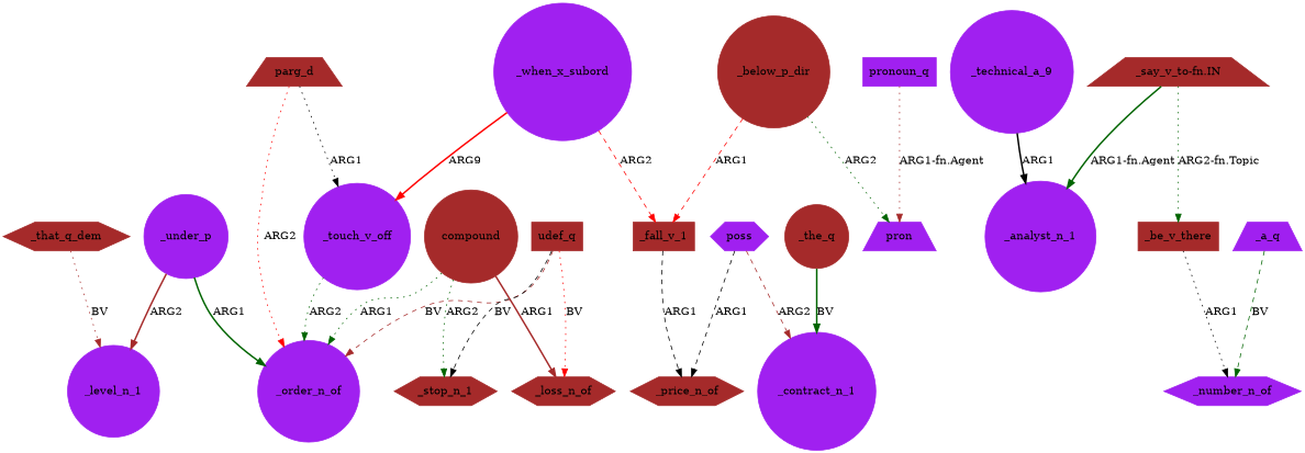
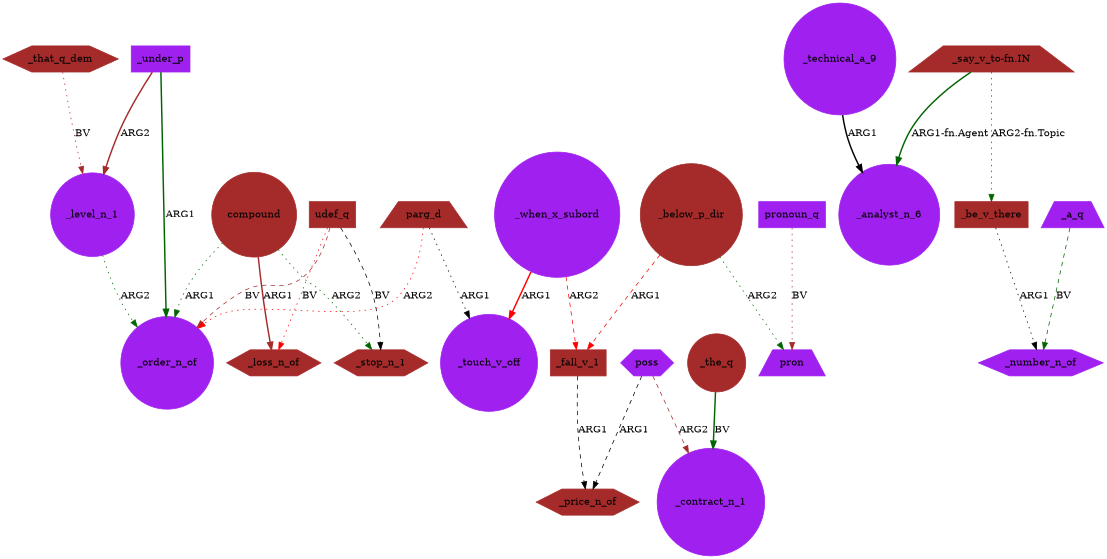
  digraph {
    node [color=purple shape=circle style=filled]
    edge [color=darkgreen style=dotted]
    _that_q_dem [color=brown shape=hexagon]
    _level_n_1
    n3 [label=_technical_a_9]
-   _analyst_n_1
+   _analyst_n_1 [label=_analyst_n_6]
    poss [shape=hexagon]
    _price_n_of [color=brown shape=hexagon]
    _contract_n_1
    _a_q [shape=trapezium]
    _number_n_of [shape=hexagon]
    udef_q [color=brown shape=box]
    _order_n_of
    _stop_n_1 [color=brown shape=hexagon]
    _loss_n_of [color=brown shape=hexagon]
    parg_d [color=brown shape=trapezium]
    _touch_v_off
    _when_x_subord
    _fall_v_1 [color=brown shape=box]
-   _under_p
+   _under_p [shape=box]
    pronoun_q [shape=box]
    pron [shape=trapezium]
    _the_q [color=brown]
    compound [color=brown]
    "_say_v_to-fn.IN" [color=brown shape=trapezium]
    _be_v_there [color=brown shape=box]
    _below_p_dir [color=brown]
    _that_q_dem -> _level_n_1 [color=brown label=BV]
    n3 -> _analyst_n_1 [color=black label=ARG1 style=bold]
    poss -> _price_n_of [color=black label=ARG1 style=dashed]
    poss -> _contract_n_1 [color=brown label=ARG2 style=dashed]
    _a_q -> _number_n_of [label=BV style=dashed]
    udef_q -> _order_n_of [color=brown label=BV style=dashed]
    udef_q -> _stop_n_1 [color=black label=BV style=dashed]
    udef_q -> _loss_n_of [color=red label=BV]
    parg_d -> _order_n_of [color=red label=ARG2]
    parg_d -> _touch_v_off [color=black label=ARG1]
-   _touch_v_off -> _order_n_of [label=ARG2]
-   _when_x_subord -> _touch_v_off [color=red label=ARG9 style=bold]
+   _level_n_1 -> _order_n_of [label=ARG2]
+   _when_x_subord -> _touch_v_off [color=red label=ARG1 style=bold]
    _when_x_subord -> _fall_v_1 [color=red label=ARG2 style=dashed]
    _fall_v_1 -> _price_n_of [color=black label=ARG1 style=dashed]
    _under_p -> _level_n_1 [color=brown label=ARG2 style=bold]
    _under_p -> _order_n_of [label=ARG1 style=bold]
-   pronoun_q -> pron [color=brown label="ARG1-fn.Agent"]
+   pronoun_q -> pron [color=brown label=BV]
    _the_q -> _contract_n_1 [label=BV style=bold]
    compound -> _order_n_of [label=ARG1]
    compound -> _stop_n_1 [label=ARG2]
    compound -> _loss_n_of [color=brown label=ARG1 style=bold]
    "_say_v_to-fn.IN" -> _analyst_n_1 [label="ARG1-fn.Agent" style=bold]
    "_say_v_to-fn.IN" -> _be_v_there [label="ARG2-fn.Topic"]
    _be_v_there -> _number_n_of [color=black label=ARG1]
    _below_p_dir -> _fall_v_1 [color=red label=ARG1 style=dashed]
    _below_p_dir -> pron [label=ARG2]
  }
